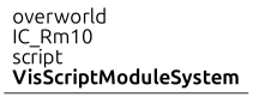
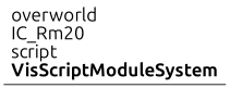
  digraph {
    fontname=Ubuntu
    splines=spline
-   n1 [fontname=Ubuntu label=<<font point-size="20">overworld<br align="left"/>IC_Rm10<br align="left"/>script<br align="left"/><b>VisScriptModuleSystem</b><br align="left"/></font>> shape=underline]
+   n1 [fontname=Ubuntu label=<<font point-size="20">overworld<br align="left"/>IC_Rm20<br align="left"/>script<br align="left"/><b>VisScriptModuleSystem</b><br align="left"/></font>> shape=underline]
  }
